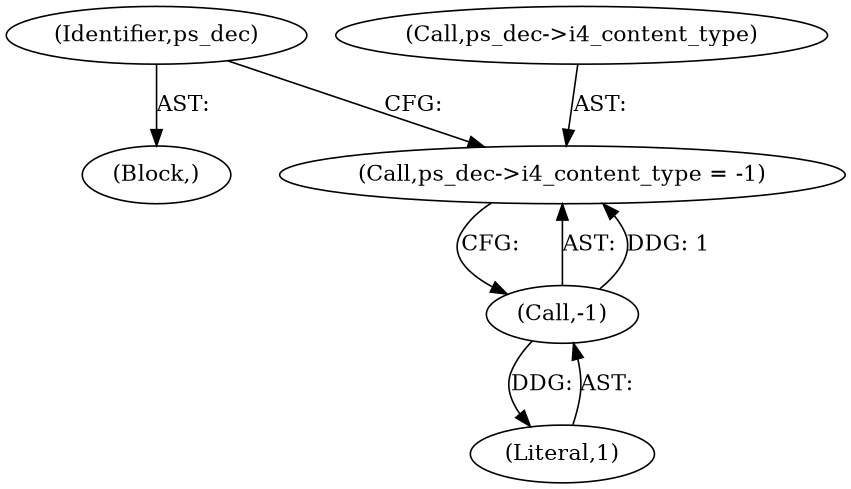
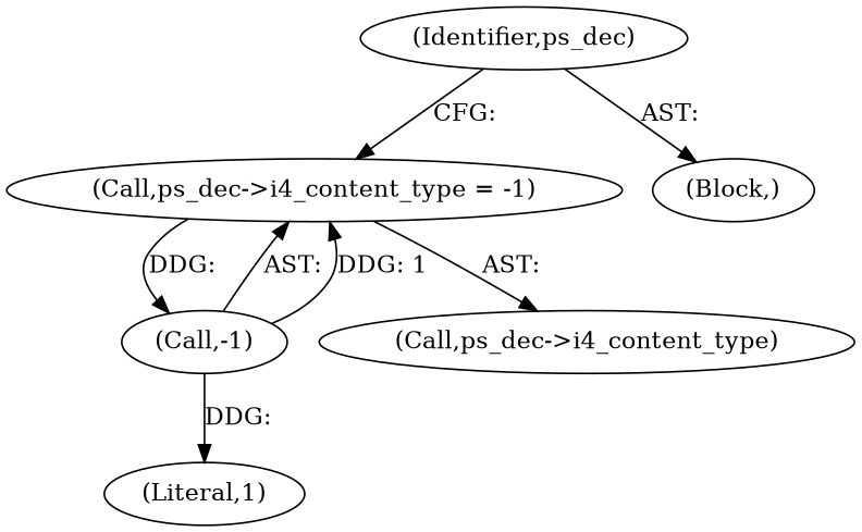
  digraph {
    n1 [label="(Call,ps_dec->i4_content_type = -1)"]
    n2 [label="(Call,-1)"]
    n3 [label="(Literal,1)"]
    n4 [label="(Block,)"]
    n5 [label="(Identifier,ps_dec)"]
    n6 [label="(Call,ps_dec->i4_content_type)"]
-   n1 -> n2 [label="CFG: "]
+   n1 -> n2 [label="DDG: "]
    n2 -> n1 [label="AST: "]
    n2 -> n1 [label="DDG: 1"]
    n2 -> n3 [label="DDG: "]
-   n3 -> n2 [label="AST: "]
    n5 -> n1 [label="CFG: "]
    n5 -> n4 [label="AST: "]
-   n6 -> n1 [label="AST: "]
+   n1 -> n6 [label="AST: "]
  }
